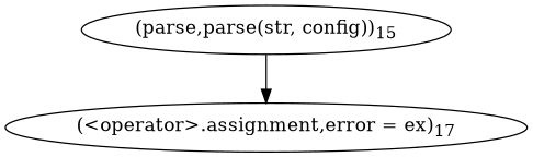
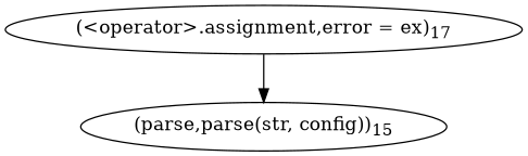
  digraph {
    n1 [label=<(parse,parse(str, config))<SUB>15</SUB>>]
    n2 [label=<(&lt;operator&gt;.assignment,error = ex)<SUB>17</SUB>>]
-   n1 -> n2
+   n2 -> n1
  }
